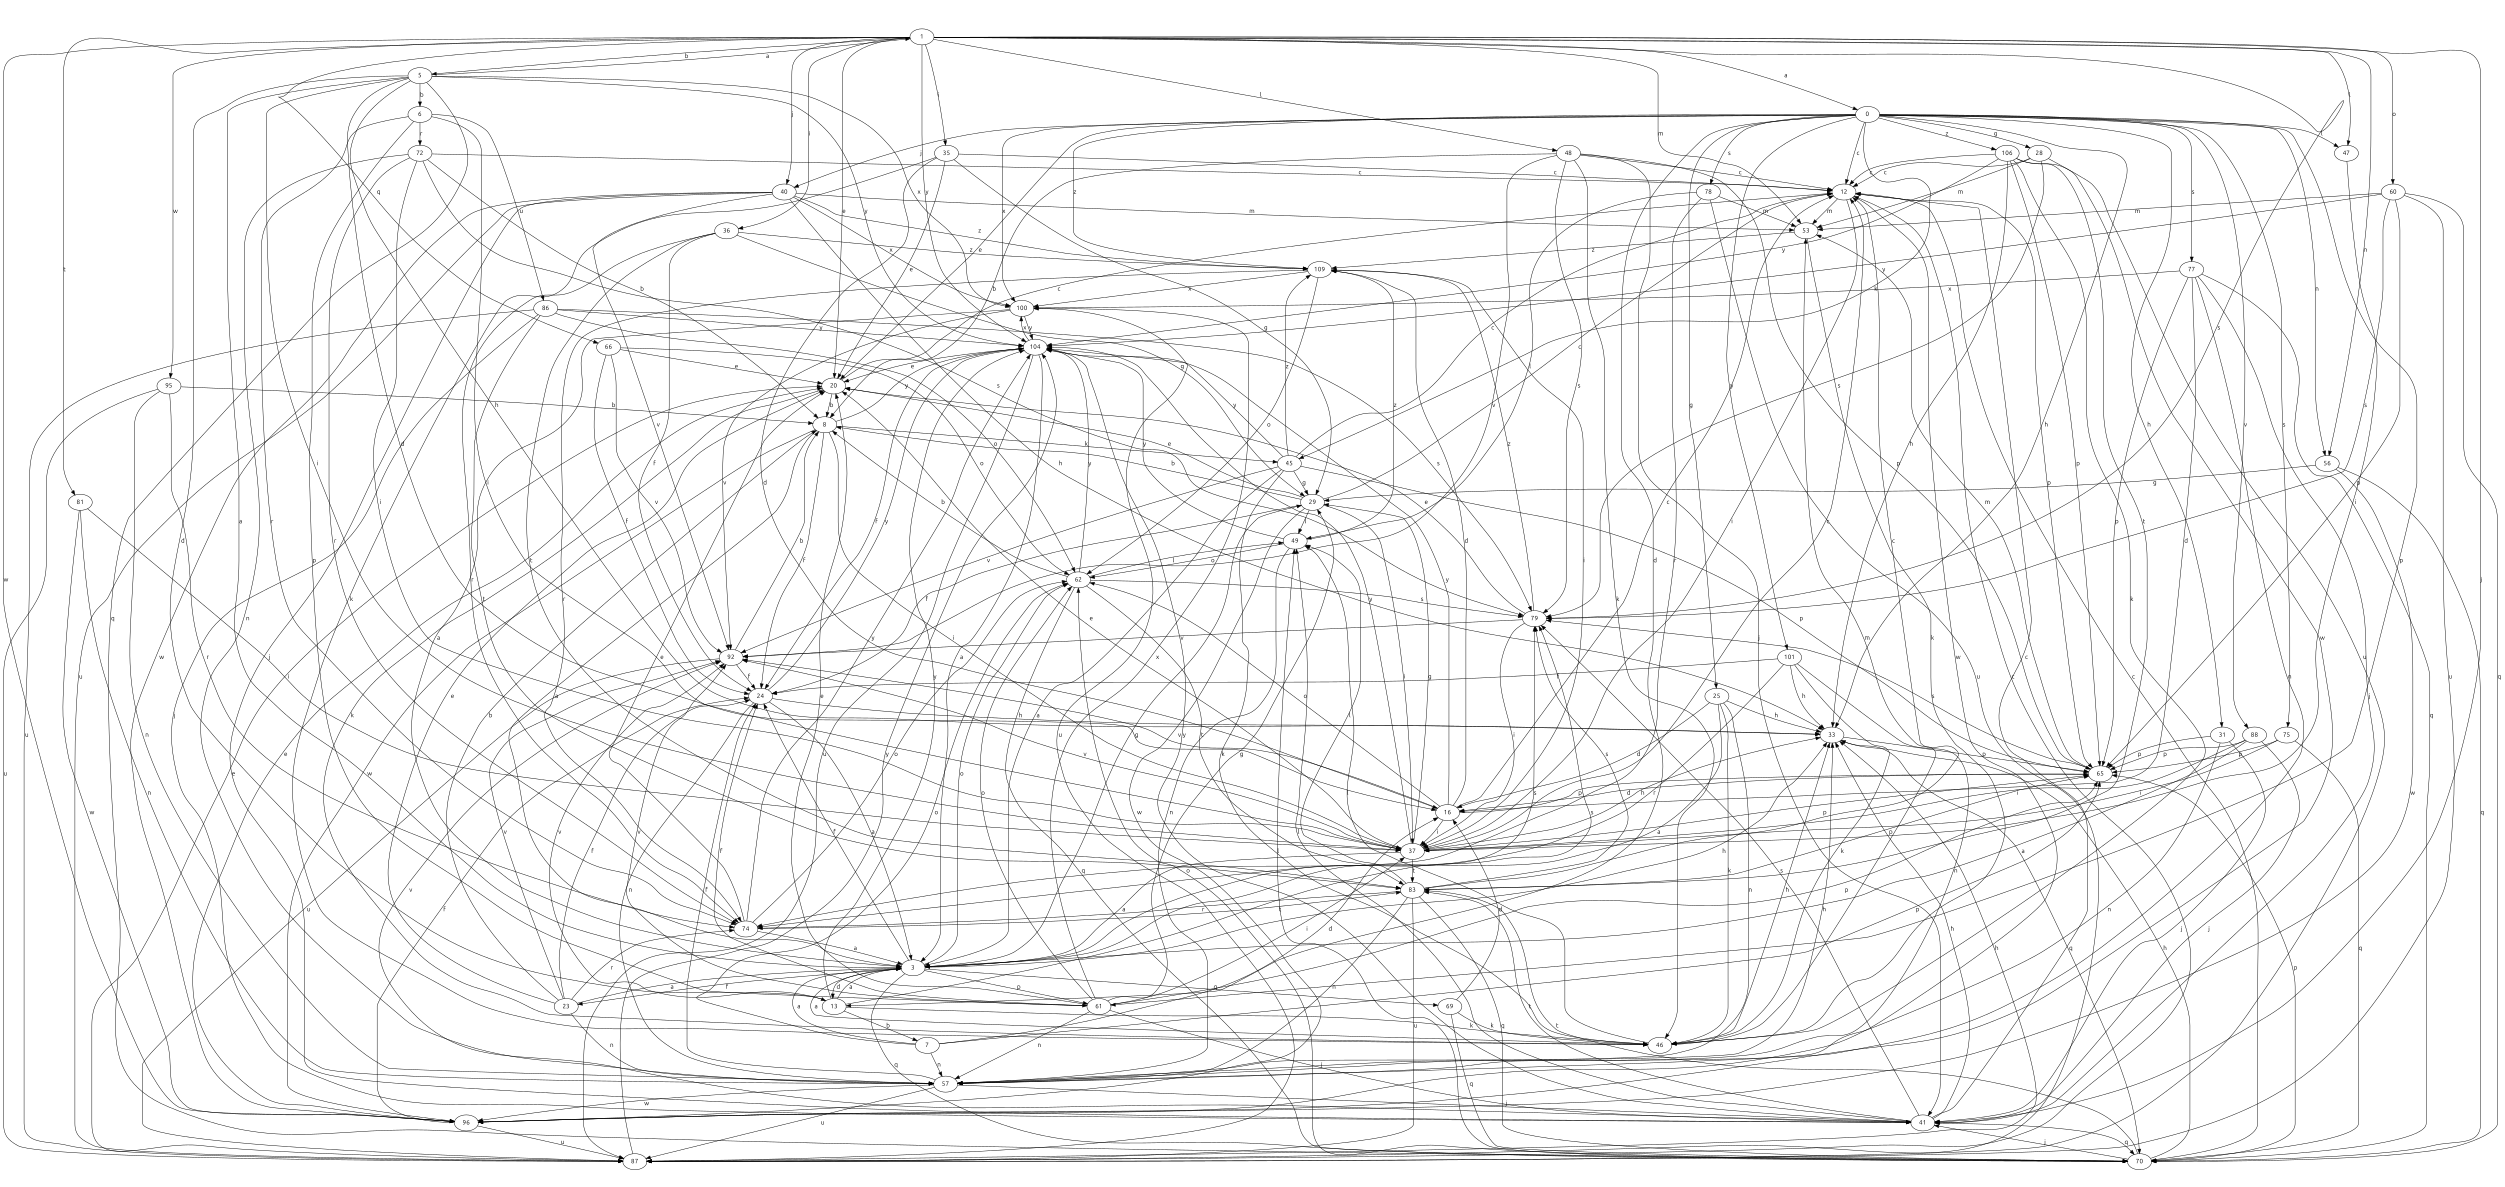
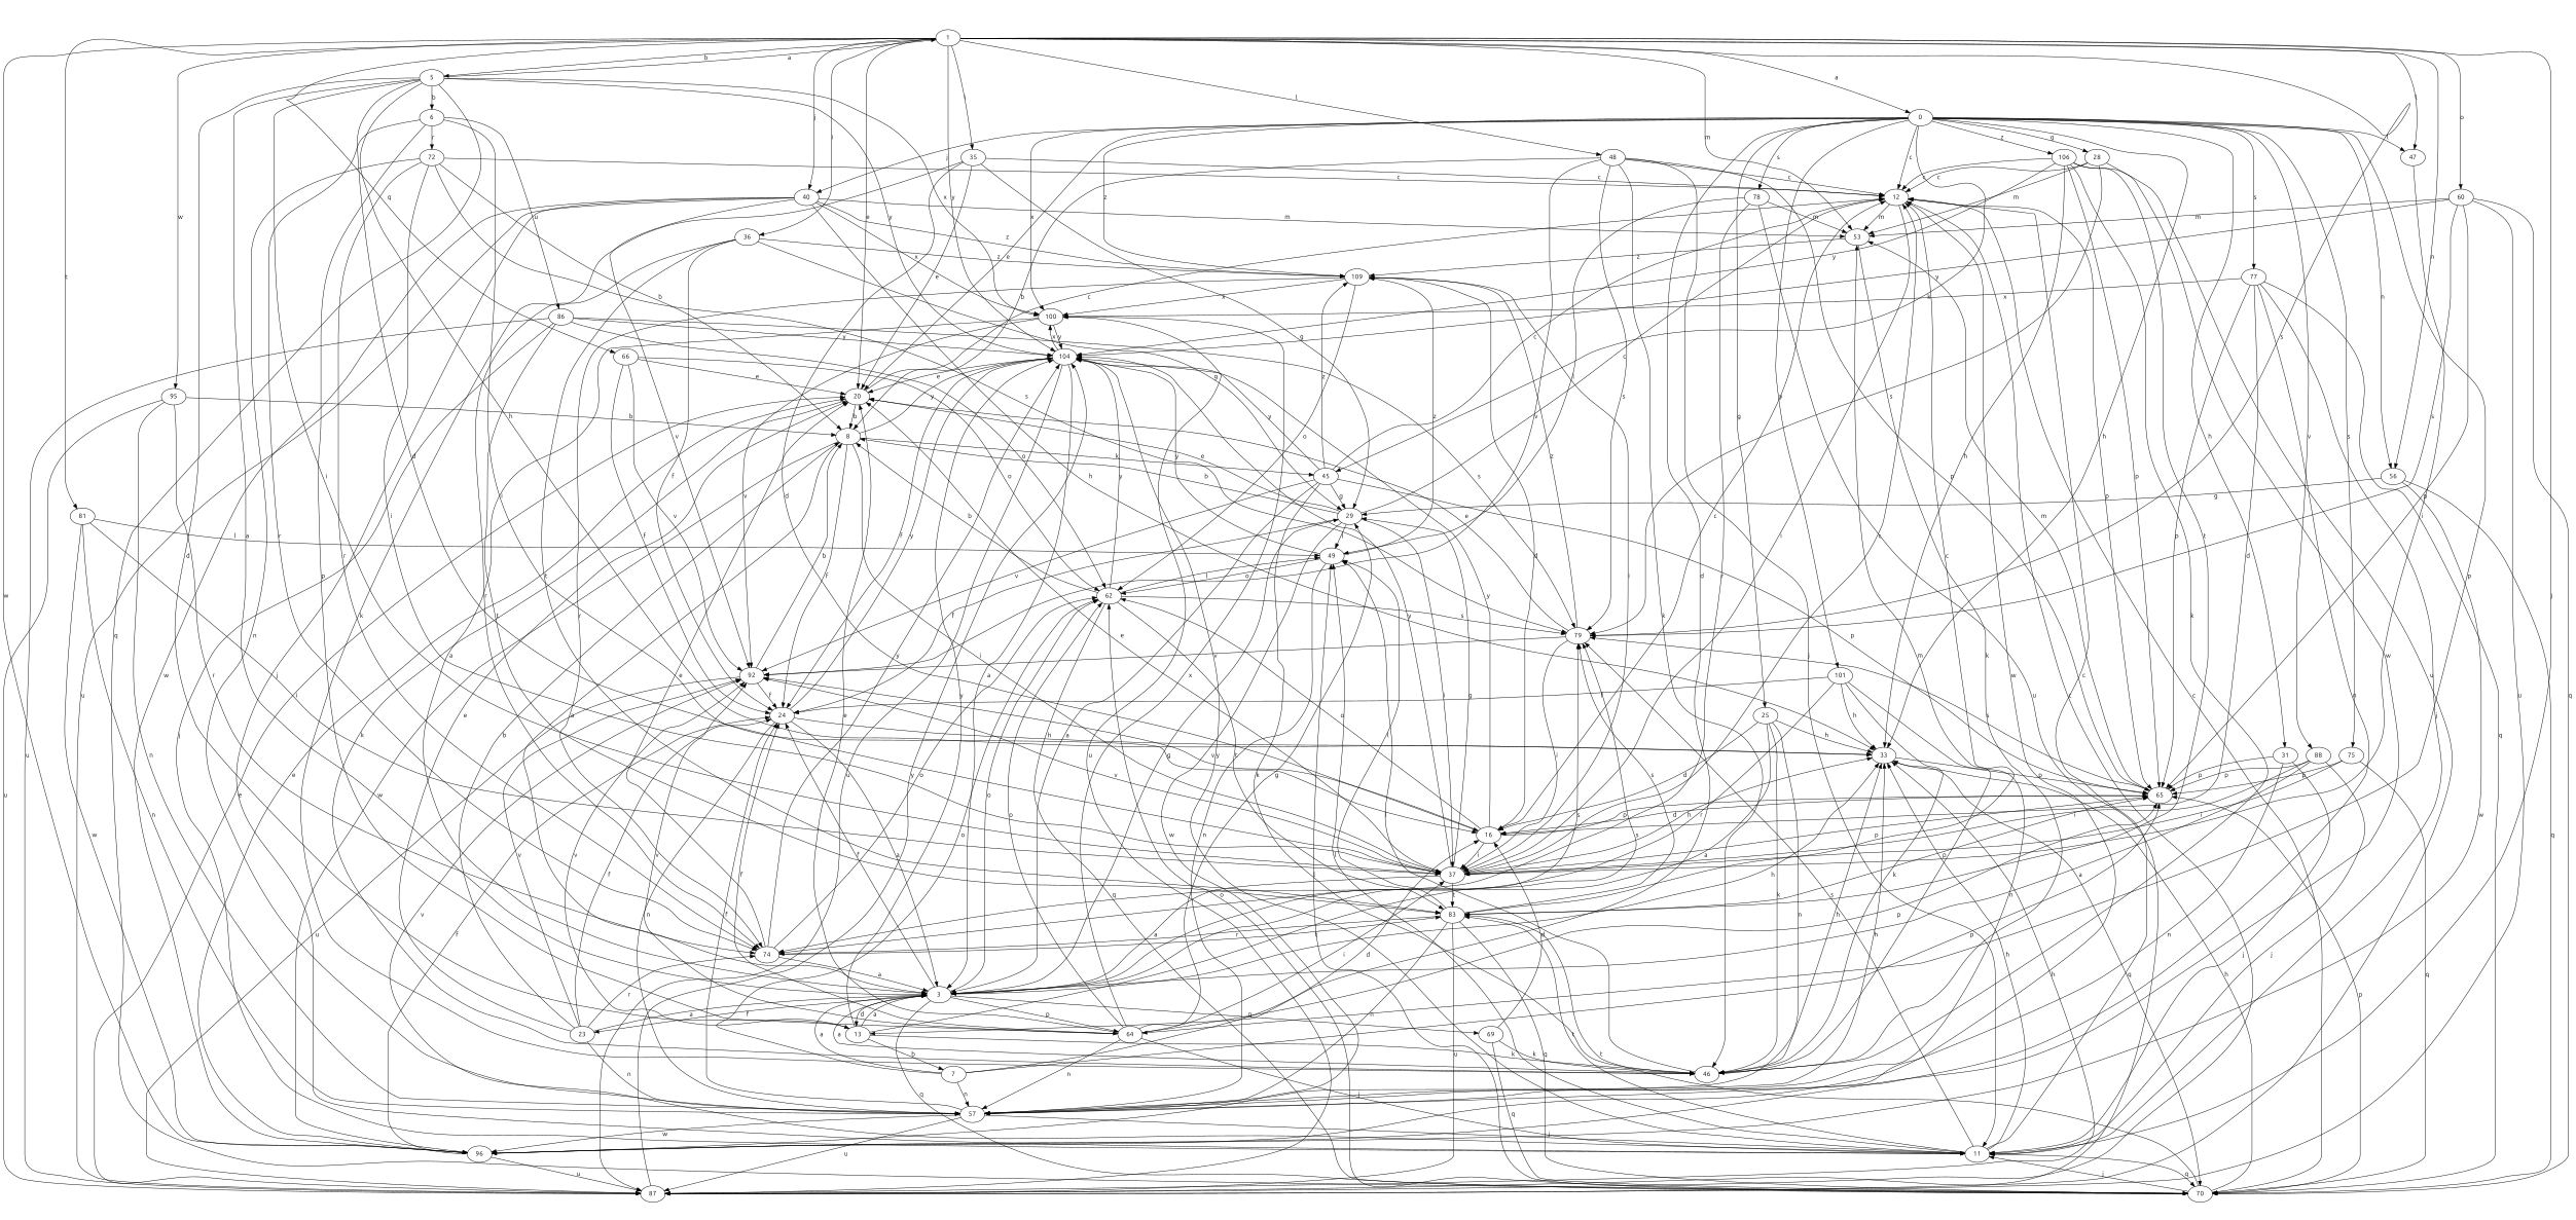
  strict digraph {
    fontname=Ubuntu
    node [fontname=Ubuntu]
    edge [fontname=Ubuntu]
    0
    12
    13
    20
    25
    28
    31
    33
    40
    45
    47
    56
-   64 [label=61]
+   64
    75
    77
    78
    88
    100
    101
    106
    109
    53
    96
    37
    65
    79
    104
    3
    7
    46
    92
    8
    16
    57
    87
-   41
+   41 [label=11]
    70
    29
    24
    62
    74
    49
    83
    1
    5
    35
    36
    48
    60
    66
    81
    95
    6
    23
    69
    72
    86
    0 -> 12 [label=c]
    0 -> 13 [label=d]
    0 -> 20 [label=e]
    0 -> 25 [label=g]
    0 -> 28 [label=g]
    0 -> 31 [label=h]
    0 -> 33 [label=h]
    0 -> 40 [label=j]
    0 -> 45 [label=k]
    0 -> 47 [label=l]
    0 -> 56 [label=n]
    0 -> 64 [label=p]
    0 -> 75 [label=s]
    0 -> 77 [label=s]
    0 -> 78 [label=s]
    0 -> 88 [label=v]
    0 -> 100 [label=x]
    0 -> 101 [label=y]
    0 -> 106 [label=z]
    0 -> 109 [label=z]
    12 -> 53 [label=m]
    12 -> 96 [label=w]
    12 -> 37 [label=i]
    12 -> 65 [label=p]
    13 -> 79 [label=s]
    13 -> 104 [label=y]
    13 -> 3 [label=a]
    13 -> 7 [label=b]
    13 -> 46 [label=k]
    13 -> 92 [label=v]
    20 -> 12 [label=c]
    20 -> 46 [label=k]
    20 -> 8 [label=b]
    25 -> 33 [label=h]
    25 -> 3 [label=a]
    25 -> 46 [label=k]
    25 -> 16 [label=d]
    25 -> 57 [label=n]
    28 -> 12 [label=c]
    28 -> 53 [label=m]
    28 -> 79 [label=s]
    28 -> 87 [label=u]
    31 -> 65 [label=p]
    31 -> 57 [label=n]
    31 -> 41 [label=j]
    33 -> 65 [label=p]
    33 -> 70 [label=q]
    40 -> 33 [label=h]
    40 -> 100 [label=x]
    40 -> 109 [label=z]
    40 -> 53 [label=m]
    40 -> 96 [label=w]
    40 -> 92 [label=v]
    40 -> 87 [label=u]
    40 -> 41 [label=j]
    45 -> 12 [label=c]
    45 -> 109 [label=z]
    45 -> 65 [label=p]
    45 -> 104 [label=y]
    45 -> 3 [label=a]
    45 -> 46 [label=k]
    45 -> 92 [label=v]
    45 -> 29 [label=g]
    47 -> 37 [label=i]
    56 -> 96 [label=w]
    56 -> 70 [label=q]
    56 -> 29 [label=g]
    64 -> 20 [label=e]
    64 -> 100 [label=x]
    64 -> 37 [label=i]
    64 -> 65 [label=p]
    64 -> 92 [label=v]
    64 -> 57 [label=n]
    64 -> 41 [label=j]
    64 -> 29 [label=g]
    64 -> 24 [label=f]
    64 -> 62 [label=o]
    75 -> 37 [label=i]
    75 -> 65 [label=p]
    75 -> 70 [label=q]
    77 -> 100 [label=x]
    77 -> 65 [label=p]
    77 -> 16 [label=d]
    77 -> 57 [label=n]
    77 -> 41 [label=j]
    77 -> 70 [label=q]
    78 -> 53 [label=m]
    78 -> 87 [label=u]
    78 -> 74 [label=r]
    78 -> 49 [label=l]
    88 -> 37 [label=i]
    88 -> 65 [label=p]
    88 -> 3 [label=a]
    88 -> 41 [label=j]
    100 -> 104 [label=y]
    100 -> 3 [label=a]
    100 -> 92 [label=v]
    100 -> 87 [label=u]
    101 -> 33 [label=h]
    101 -> 46 [label=k]
    101 -> 57 [label=n]
    101 -> 24 [label=f]
    101 -> 74 [label=r]
    106 -> 12 [label=c]
    106 -> 33 [label=h]
    106 -> 96 [label=w]
    106 -> 65 [label=p]
    106 -> 104 [label=y]
    106 -> 46 [label=k]
    106 -> 83 [label=t]
    109 -> 100 [label=x]
    109 -> 37 [label=i]
-   16 -> 109 [label=d]
+   109 -> 16 [label=d]
    109 -> 62 [label=o]
    109 -> 74 [label=r]
    53 -> 109 [label=z]
    53 -> 46 [label=k]
    96 -> 20 [label=e]
    96 -> 87 [label=u]
    96 -> 24 [label=f]
    37 -> 12 [label=c]
    37 -> 20 [label=e]
    37 -> 33 [label=h]
    37 -> 65 [label=p]
    37 -> 104 [label=y]
    37 -> 3 [label=a]
    37 -> 92 [label=v]
    37 -> 29 [label=g]
    37 -> 83 [label=t]
    65 -> 53 [label=m]
    65 -> 79 [label=s]
    65 -> 16 [label=d]
    79 -> 20 [label=e]
    79 -> 109 [label=z]
    79 -> 37 [label=i]
    79 -> 92 [label=v]
    104 -> 20 [label=e]
    104 -> 100 [label=x]
    104 -> 3 [label=a]
    104 -> 87 [label=u]
    104 -> 24 [label=f]
    3 -> 13 [label=d]
    3 -> 33 [label=h]
    3 -> 64 [label=p]
    3 -> 79 [label=s]
    3 -> 70 [label=q]
    3 -> 29 [label=g]
    3 -> 24 [label=f]
    3 -> 62 [label=o]
    3 -> 23 [label=f]
    3 -> 69 [label=q]
    7 -> 65 [label=p]
    7 -> 3 [label=a]
    7 -> 16 [label=d]
    7 -> 57 [label=n]
    7 -> 62 [label=o]
    46 -> 33 [label=h]
    46 -> 53 [label=m]
    46 -> 3 [label=a]
    46 -> 49 [label=l]
    92 -> 8 [label=b]
    92 -> 87 [label=u]
    92 -> 24 [label=f]
    8 -> 45 [label=k]
    8 -> 96 [label=w]
    8 -> 37 [label=i]
    8 -> 104 [label=y]
    8 -> 3 [label=a]
    8 -> 24 [label=f]
    16 -> 12 [label=c]
    16 -> 37 [label=i]
    16 -> 65 [label=p]
    16 -> 104 [label=y]
    16 -> 92 [label=v]
    16 -> 62 [label=o]
    57 -> 33 [label=h]
    57 -> 96 [label=w]
    57 -> 87 [label=u]
    57 -> 41 [label=j]
    57 -> 24 [label=f]
    87 -> 12 [label=c]
    87 -> 20 [label=e]
    87 -> 33 [label=h]
    87 -> 104 [label=y]
    41 -> 12 [label=c]
    41 -> 33 [label=h]
    41 -> 79 [label=s]
    41 -> 104 [label=y]
    41 -> 92 [label=v]
    41 -> 70 [label=q]
    41 -> 49 [label=l]
    41 -> 83 [label=t]
    70 -> 12 [label=c]
    70 -> 33 [label=h]
    70 -> 65 [label=p]
    70 -> 41 [label=j]
    70 -> 62 [label=o]
    70 -> 49 [label=l]
    70 -> 83 [label=t]
    29 -> 12 [label=c]
    29 -> 20 [label=e]
    29 -> 96 [label=w]
    29 -> 37 [label=i]
    29 -> 8 [label=b]
    29 -> 24 [label=f]
    29 -> 49 [label=l]
    24 -> 33 [label=h]
    24 -> 104 [label=y]
    24 -> 3 [label=a]
    24 -> 57 [label=n]
    62 -> 79 [label=s]
    62 -> 104 [label=y]
    62 -> 8 [label=b]
    62 -> 70 [label=q]
    62 -> 49 [label=l]
    62 -> 83 [label=t]
    74 -> 20 [label=e]
    74 -> 104 [label=y]
    74 -> 3 [label=a]
    74 -> 62 [label=o]
    74 -> 83 [label=t]
    49 -> 109 [label=z]
    49 -> 104 [label=y]
    49 -> 57 [label=n]
    49 -> 62 [label=o]
    83 -> 12 [label=c]
    83 -> 65 [label=p]
    83 -> 79 [label=s]
    83 -> 57 [label=n]
    83 -> 87 [label=u]
    83 -> 70 [label=q]
    83 -> 74 [label=r]
    83 -> 49 [label=l]
    1 -> 0 [label=a]
    1 -> 20 [label=e]
    1 -> 40 [label=j]
    1 -> 47 [label=l]
    1 -> 56 [label=n]
    1 -> 53 [label=m]
    1 -> 96 [label=w]
    1 -> 79 [label=s]
    1 -> 104 [label=y]
    1 -> 41 [label=j]
    1 -> 5 [label=b]
    1 -> 35 [label=i]
    1 -> 36 [label=i]
    1 -> 48 [label=l]
    1 -> 60 [label=o]
    1 -> 66 [label=q]
    1 -> 81 [label=t]
    1 -> 95 [label=w]
    5 -> 13 [label=d]
    5 -> 33 [label=h]
    5 -> 100 [label=x]
    5 -> 37 [label=i]
    5 -> 104 [label=y]
    5 -> 3 [label=a]
    5 -> 16 [label=d]
    5 -> 70 [label=q]
    5 -> 1 [label=a]
    5 -> 6 [label=b]
    35 -> 12 [label=c]
    35 -> 20 [label=e]
    35 -> 46 [label=k]
    35 -> 16 [label=d]
    35 -> 29 [label=g]
    36 -> 109 [label=z]
    36 -> 29 [label=g]
    36 -> 24 [label=f]
    36 -> 74 [label=r]
    36 -> 83 [label=t]
    48 -> 12 [label=c]
    48 -> 65 [label=p]
    48 -> 79 [label=s]
    48 -> 46 [label=k]
    48 -> 92 [label=v]
    48 -> 8 [label=b]
    48 -> 41 [label=j]
    60 -> 53 [label=m]
    60 -> 65 [label=p]
    60 -> 79 [label=s]
    60 -> 104 [label=y]
    60 -> 87 [label=u]
    60 -> 70 [label=q]
    66 -> 20 [label=e]
    66 -> 92 [label=v]
    66 -> 24 [label=f]
    66 -> 62 [label=o]
    81 -> 96 [label=w]
    81 -> 37 [label=i]
    81 -> 57 [label=n]
+   81 -> 49 [label=l]
    95 -> 8 [label=b]
    95 -> 57 [label=n]
    95 -> 87 [label=u]
    95 -> 74 [label=r]
    6 -> 64 [label=p]
    6 -> 37 [label=i]
    6 -> 74 [label=r]
    6 -> 72 [label=r]
    6 -> 86 [label=u]
    23 -> 20 [label=e]
    23 -> 3 [label=a]
    23 -> 92 [label=v]
    23 -> 8 [label=b]
    23 -> 57 [label=n]
    23 -> 24 [label=f]
    23 -> 74 [label=r]
    69 -> 46 [label=k]
    69 -> 16 [label=d]
    69 -> 70 [label=q]
    72 -> 12 [label=c]
    72 -> 37 [label=i]
    72 -> 79 [label=s]
    72 -> 8 [label=b]
    72 -> 57 [label=n]
    72 -> 74 [label=r]
    86 -> 79 [label=s]
    86 -> 104 [label=y]
    86 -> 87 [label=u]
    86 -> 41 [label=j]
    86 -> 62 [label=o]
    86 -> 83 [label=t]
  }
